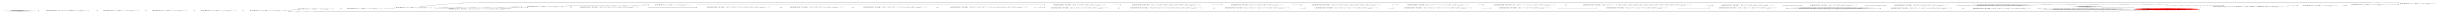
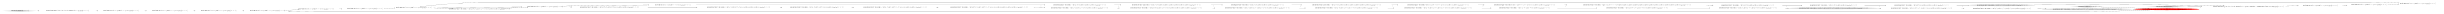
  digraph {
    rankdir=LR
    fontname="Courier Prime"
    node [fillcolor=white shape=ellipse style=filled fontname="Courier Prime"]
    edge [style=bold fontname="Courier Prime"]
    n1 [label="execute(\"INSERT INTO %s (a, b, c, d) VALUES (?, ?, ?, ?)\",0,0,0,0)@@@4@@@['0', '1', '0']"]
    n2 [label="execute(\"INSERT INTO %s (a, b, c, d) VALUES (?, ?, ?, ?)\",0,0,1,0)@@@5@@@['0', '1', '0']"]
    n3 [label="execute(\"INSERT INTO %s (a, b, c, d) VALUES (?, ?, ?, ?)\",0,0,1,1)@@@11@@@['1', '1', '1']"]
    n4 [label="assertRows(execute(\"SELECT * FROM %s WHERE a = ? and (b) IN ((?),(?)) and (c) IN ((?))\",0,0,1,0),row(0,0,0,0),row(0,1,0,0))@@@13@@@['1', '1', '0']"]
    n5 [label="execute(\"INSERT INTO %s (a, b, c, d) VALUES (?, ?, ?, ?)\",0,0,1,0)@@@12@@@['0', '0', '1']"]
    n6 [label="execute(\"INSERT INTO %s (a, b, c, d) VALUES (?, ?, ?, ?)\",0,1,0,0)@@@7@@@['1', '1', '0']"]
    n7 [label="execute(\"INSERT INTO %s (a, b, c, d) VALUES (?, ?, ?, ?)\",0,1,1,0)@@@8@@@['1', '1', '0']"]
    n8 [label="assertRows(execute(\"SELECT * FROM %s WHERE a = ? and (d) < (1) and (b, c) = (?, ?) and (d) >= (?)\",0,0,1,0),row(0,0,1,0))@@@28@@@['1', '0', '0']"]
    n9 [fillcolor=lightgray label="assertRows(execute(\"SELECT * FROM %s WHERE a = ? and (d) < (1) and (b, c) IN ((?, ?), (?, ?)) and (d) >= (?)\",0,0,1,0,0,0),row(0,0,0,0),row(0,0,1,0))@@@29@@@['1', '0', '0']"]
    n10 [label="assertRows(execute(\"SELECT * FROM %s WHERE a = ? and (b, c) = (?, ?) and d = ?\",0,0,1,0),row(0,0,1,0))@@@23@@@['1', '1', '0']"]
    n11 [label="assertRows(execute(\"SELECT * FROM %s WHERE a = ? and (b, c) IN ((?, ?), (?, ?)) and d = ?\",0,0,1,0,0,0),row(0,0,0,0),row(0,0,1,0))@@@24@@@['1', '1', '0']"]
    n12 [label="assertRows(execute(\"SELECT * FROM %s WHERE a = ? AND (b, c, d) IN (?, ?, ?, ?, ?, ?)\",0,tuple(1,0,0),tuple(1,1,1),tuple(1,1,0),tuple(0,0,0),tuple(0,1,1),tuple(0,1,0)),row(0,1,0,0),row(0,1,1,1),row(0,1,1,0),row(0,0,0,0),row(0,0,1,1),row(0,0,1,0))@@@19@@@['0', '0', '1']"]
    n13 [label="assertRows(execute(\"SELECT * FROM %s WHERE a = ? and (b) = (?) and (c) IN ((?), (?))\",0,1,0,1),row(0,1,0,0),row(0,1,1,0),row(0,1,1,1))@@@14@@@['1', '1', '0']"]
    n14 [label="assertRows(execute(\"SELECT * FROM %s WHERE a = ? and (b) = (?) and (c, d) IN ((?, ?))\",0,1,0,0),row(0,1,0,0))@@@15@@@['1', '1', '0']"]
    n15 [label="execute(\"INSERT INTO %s (a, b, c, d) VALUES (?, ?, ?, ?)\",0,0,1,1)@@@6@@@['0', '1', '0']"]
    n16 [label="assertRows(execute(\"SELECT * FROM %s WHERE a = ? AND (b, c) IN (?)\",0,tuple(0,1)),row(0,0,1,1),row(0,0,1,0))@@@20@@@['0', '0', '1']"]
    n17 [label="assertRows(execute(\"SELECT * FROM %s WHERE a = ? and (d) < (1) and (b, c) = (?, ?) and (d) >= (?)\",0,0,1,0),row(0,0,1,0))@@@25@@@['1', '1', '0']"]
    n18 [fillcolor=red label="createTable(\"CREATE TABLE %s (a int, b int, c int, d int, PRIMARY KEY (a, b, c, d))\" + compactOption)@@@6@@@['1', '0', '0']"]
    n19 [label="assertRows(execute(\"SELECT * FROM %s WHERE a = ? and (b) = (?) and (c, d) >= (?, ?) and (c, d) < (?, ?)\",0,1,0,0,1,1),row(0,1,0,0),row(0,1,1,0))@@@22@@@['1', '1', '0']"]
    n20 [label="assertRows(execute(\"SELECT * FROM %s WHERE a=? AND (b, c, d) IN ((?, ?, ?), (?, ?, ?))\",0,0,1,1,1,1,1),row(0,1,1,1),row(0,0,1,1))@@@18@@@['0', '0', '1']"]
    n21 [label="execute(\"INSERT INTO %s (a, b, c, d) VALUES (?, ?, ?, ?)\",0,1,1,1)@@@8@@@['0', '0', '1']"]
    n22 [label="execute(\"INSERT INTO %s (a, b, c, d) VALUES (?, ?, ?, ?)\",0,1,1,0)@@@9@@@['0', '0', '1']"]
    n23 [label="execute(\"INSERT INTO %s (a, b, c, d) VALUES (?, ?, ?, ?)\",0,0,0,0)@@@10@@@['1', '1', '1']"]
    n24 [label="assertRows(execute(\"SELECT * FROM %s WHERE a = ? and (b) IN ((?), (?)) and (c, d) = (?, ?)\",0,0,1,0,0),row(0,0,0,0),row(0,1,0,0))@@@11@@@['1', '1', '0']"]
    n25 [label="assertRows(execute(\"SELECT * FROM %s WHERE a = ? and (b) = (?) and (c, d) IN ((?, ?), (?, ?))\",0,1,0,0,1,1),row(0,1,0,0),row(0,1,1,1))@@@16@@@['1', '1', '0']"]
    n26 [label="assertRows(execute(\"SELECT * FROM %s WHERE a = ? and (b) IN ((?), (?)) and (c, d) IN ((?, ?), (?, ?))\",0,0,1,0,0,1,1),row(0,0,0,0),row(0,0,1,1),row(0,1,0,0),row(0,1,1,1))@@@17@@@['1', '1', '0']"]
    n27 [label="assertRows(execute(\"SELECT * FROM %s WHERE a = ? AND (b, c) IN (?)\",0,tuple(0,0)),row(0,0,0,0))@@@21@@@['0', '0', '1']"]
    n28 [label="assertRows(execute(\"SELECT * FROM %s WHERE a = ? AND (b) IN ((?))\",0,0),row(0,0,0,0),row(0,0,1,1),row(0,0,1,0))@@@22@@@['0', '0', '1']"]
    n29 [label="assertRows(execute(\"SELECT * FROM %s WHERE a = ? and (b, c) IN ((?, ?), (?, ?)) and d = ?\",0,0,1,0,0,0),row(0,0,0,0),row(0,0,1,0))@@@27@@@['1', '0', '0']"]
    n30 [fillcolor=lightgray label="assertRows(execute(\"SELECT * FROM %s WHERE a = ? AND (b, c) > (?, ?)\",0,1,0),row(0,1,1,1),row(0,1,1,0))@@@23@@@['0', '0', '1']"]
+   n31 [fillcolor=lightgray label="testMultipleClusteringReversedComponents['0', '0', '1']" shape=diamond]
    n32 [label="createTable(\"CREATE TABLE %s (a int, b int, c int, d int, PRIMARY KEY (a, b, c, d)) WITH\" + compactOption + \" CLUSTERING ORDER BY (b DESC, c ASC, d DESC)\")@@@6@@@['0', '0', '1']"]
    n33 [label="assertRows(execute(\"SELECT * FROM %s WHERE a = ? and (b) = (?) and (c, d) > (?, ?) and (c) <= (?) \",0,1,0,0,1),row(0,1,1,0),row(0,1,1,1))@@@20@@@['1', '1', '0']"]
    n34 [label="assertRows(execute(\"SELECT * FROM %s WHERE a = ? and (b) = (?) and (c, d) > (?, ?) and c <= ? \",0,1,0,0,1),row(0,1,1,0),row(0,1,1,1))@@@21@@@['1', '1', '0']"]
    n35 [label="assertRows(execute(\"SELECT * FROM %s WHERE a = ? AND (b) <= (?)\",0,1),row(0,1,0,0),row(0,1,1,1),row(0,1,1,0),row(0,0,0,0),row(0,0,1,1),row(0,0,1,0))@@@16@@@['0', '0', '1']"]
    n36 [label="assertRows(execute(\"SELECT * FROM %s WHERE a = ? AND (b) > (?)\",0,0),row(0,1,0,0),row(0,1,1,1),row(0,1,1,0))@@@13@@@['0', '0', '1']"]
    n37 [fillcolor=lightgray label="assertRows(execute(\"SELECT * FROM %s WHERE a = ? and (d) < (1) and (b, c) IN ((?, ?), (?, ?)) and (d) >= (?)\",0,0,1,0,0,0),row(0,0,0,0),row(0,0,1,0))@@@26@@@['1', '1', '0']"]
    n38 [label="assertRows(execute(\"SELECT * FROM %s WHERE a = ? and (b) = (?) and (c, d) > (?, ?)\",0,1,0,0),row(0,1,1,0),row(0,1,1,1))@@@18@@@['1', '1', '0']"]
    n39 [label="assertRows(execute(\"SELECT * FROM %s WHERE a = ? AND (b) >= (?)\",0,0),row(0,1,0,0),row(0,1,1,1),row(0,1,1,0),row(0,0,0,0),row(0,0,1,1),row(0,0,1,0))@@@14@@@['0', '0', '1']"]
    n40 [label="assertRows(execute(\"SELECT * FROM %s WHERE a = ? and (b) IN ((?),(?)) and (c, d) > (?, ?)\",0,0,1,0,0),row(0,0,1,0),row(0,0,1,1),row(0,1,1,0),row(0,1,1,1))@@@19@@@['1', '1', '0']"]
    n41 [label="assertRows(execute(\"SELECT * FROM %s WHERE a = ? AND (b) < (?)\",0,1),row(0,0,0,0),row(0,0,1,1),row(0,0,1,0))@@@15@@@['0', '0', '1']"]
    n42 [label="assertRows(execute(\"SELECT * FROM %s WHERE a=? AND (b, c, d) IN ((?, ?, ?), (?, ?, ?))\",0,1,1,1,0,1,1),row(0,1,1,1),row(0,0,1,1))@@@17@@@['0', '0', '1']"]
    n43 [label="execute(\"INSERT INTO %s (a, b, c, d) VALUES (?, ?, ?, ?)\",0,1,0,0)@@@7@@@['0', '0', '1']"]
    n44 [fillcolor=lightgray label="testSeveralMultiColumnRelation['0', '1', '0']" shape=diamond]
    n45 [label="createTable(\"CREATE TABLE %s (a int, b int, c int, d int, PRIMARY KEY (a, b, c, d))\")@@@3@@@['0', '1', '0']"]
    n46 [fillcolor=lightgray label="testSeveralMultiColumnRelation['1', '0', '0']" shape=diamond]
    n47 [label="execute(\"INSERT INTO %s (a, b, c, d) VALUES (?, ?, ?, ?)\",0,1,1,1)@@@9@@@['1', '1', '0']"]
    n1 -> n2
    n2 -> n15
    n3 -> n4
    n3 -> n5
    n4 -> n13
    n5 -> n36
    n6 -> n7
    n7 -> n47
    n8 -> n9
    n9 -> n18
    n10 -> n11
    n10 -> n12 [label=0 style=dashed]
    n11 -> n16 [label=0 style=dashed]
    n11 -> n17
    n12 -> n16
    n13 -> n14
    n14 -> n25
    n15 -> n6
    n16 -> n27
    n17 -> n27 [label=0 style=dashed]
    n17 -> n37
    n18 -> n6
    n18 -> n32 [label=0 style=dashed]
    n19 -> n10
    n19 -> n20 [label=0 style=dashed]
    n20 -> n12
    n21 -> n22
    n22 -> n23
    n23 -> n3
    n23 -> n24
    n24 -> n3
    n25 -> n26
    n26 -> n36 [label=0 style=dashed]
    n26 -> n38
    n27 -> n28
    n28 -> n30
    n29 -> n8
    n29 -> n30 [label=0 style=dashed]
    n30 -> n32
+   n31 -> n32
    n32 -> n43
    n33 -> n34
    n33 -> n35 [label=0 style=dashed]
    n34 -> n19
    n34 -> n42 [label=0 style=dashed]
    n35 -> n42
    n36 -> n39
    n37 -> n28 [label=0 style=dashed]
    n37 -> n29
    n38 -> n39 [label=0 style=dashed]
    n38 -> n40
    n39 -> n41
    n40 -> n33
    n40 -> n41 [label=0 style=dashed]
    n41 -> n35
    n42 -> n20
    n43 -> n21
    n44 -> n45
    n45 -> n1
    n46 -> n18
    n47 -> n23
  }
